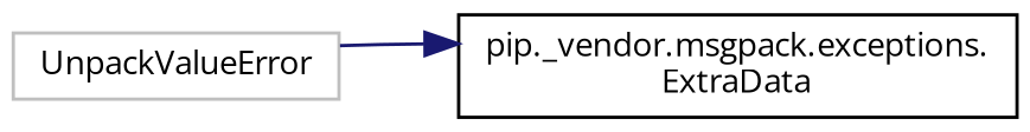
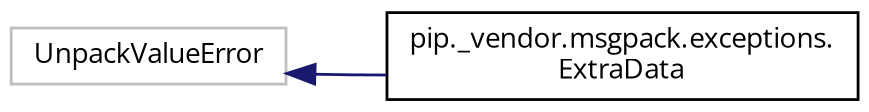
  digraph {
    rankdir=LR
    fontname="Open Sans"
    node [fillcolor=white fontname="Open Sans" fontsize=10 shape=record style=filled]
    n1 [color=grey75 height=0.2 label=UnpackValueError width=0.4]
    n2 [color=black height=0.2 label="pip._vendor.msgpack.exceptions.\lExtraData" width=0.4]
-   n2 -> n1 [color=midnightblue dir=back fontname="Open Sans" fontsize=10 labelfontname=Helvetica labelfontsize=10 style=solid]
+   n1 -> n2 [color=midnightblue dir=back fontname="Open Sans" fontsize=10 labelfontname=Helvetica labelfontsize=10 style=solid]
  }
